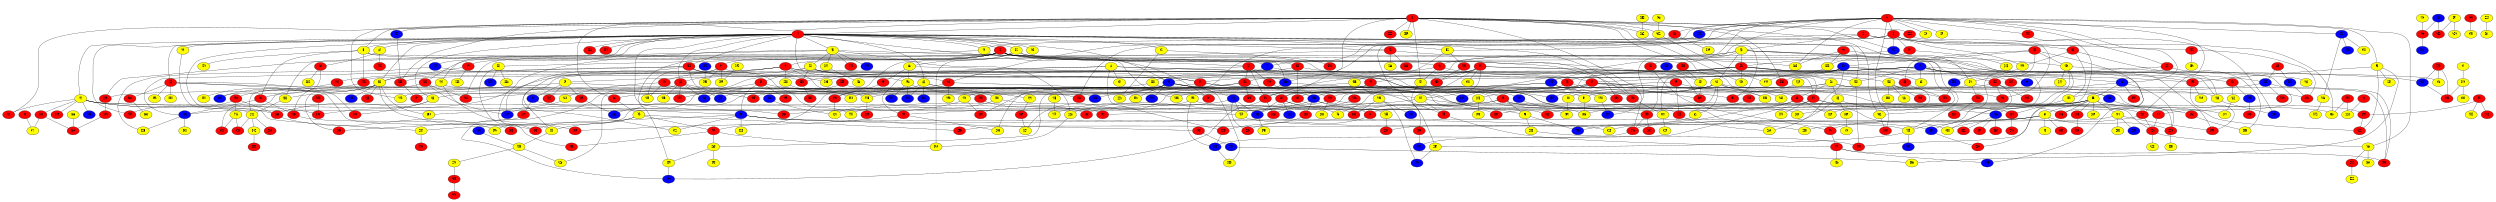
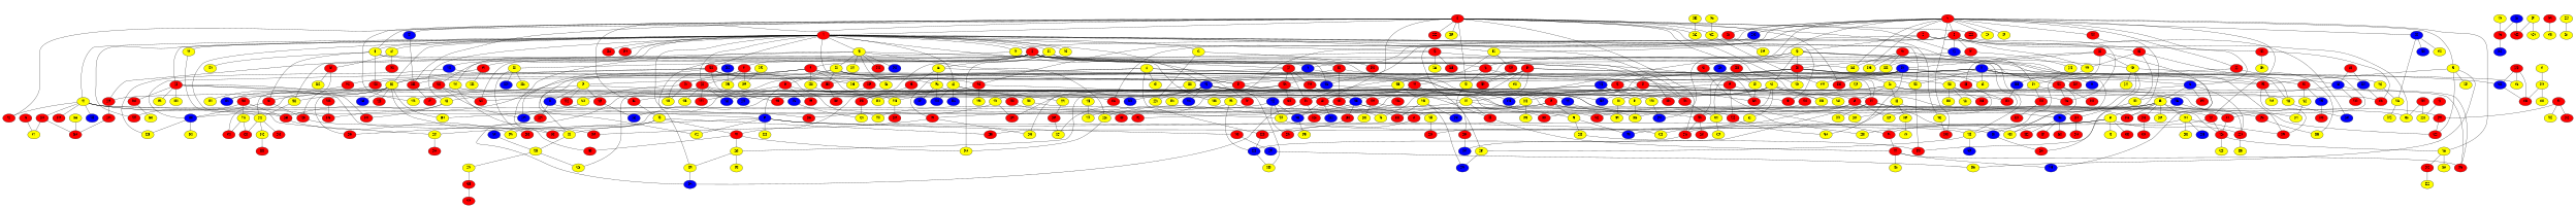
  graph {
    fontname="Patrick Hand"
    node [fillcolor=red fontname="Patrick Hand" style=filled]
    edge [fontname="Patrick Hand"]
    0
    1
    5 [fillcolor=yellow]
    12 [fillcolor=blue]
    56
    60
    69
    92
    123 [fillcolor=yellow]
    131 [fillcolor=yellow]
    152 [fillcolor=yellow]
    181 [fillcolor=blue]
    184 [fillcolor=yellow]
    216
    228
    282
    308
    330
    359 [fillcolor=yellow]
    362 [fillcolor=yellow]
    402 [fillcolor=yellow]
    3
    13
    15 [fillcolor=yellow]
    17 [fillcolor=yellow]
    20
    28
    32 [fillcolor=yellow]
    42 [fillcolor=yellow]
    45 [fillcolor=yellow]
    50 [fillcolor=yellow]
    52 [fillcolor=yellow]
    61 [fillcolor=yellow]
    63 [fillcolor=yellow]
    77 [fillcolor=yellow]
    87 [fillcolor=yellow]
    91 [fillcolor=yellow]
    93 [fillcolor=blue]
    103
    118 [fillcolor=blue]
    148 [fillcolor=yellow]
    151
    171 [fillcolor=yellow]
    174
    188 [fillcolor=yellow]
    189
    196 [fillcolor=yellow]
    205 [fillcolor=yellow]
    206
    231 [fillcolor=yellow]
    286
    377
    7 [fillcolor=blue]
    40
    120
    127 [fillcolor=yellow]
    137 [fillcolor=yellow]
    25
    85 [fillcolor=blue]
    73 [fillcolor=yellow]
    158 [fillcolor=blue]
    67
    76 [fillcolor=yellow]
    232 [fillcolor=blue]
    154
    227
    195 [fillcolor=blue]
    329 [fillcolor=yellow]
    220 [fillcolor=yellow]
    257
    370
    341 [fillcolor=blue]
    246
    421
    419 [fillcolor=yellow]
    9
    16
    21
    38 [fillcolor=yellow]
    49
    51 [fillcolor=yellow]
    71
    108
    145 [fillcolor=yellow]
    163
    339 [fillcolor=yellow]
    369
    397
    363 [fillcolor=yellow]
    99
    266 [fillcolor=yellow]
    365
    106 [fillcolor=blue]
    23 [fillcolor=yellow]
    136 [fillcolor=yellow]
    213
    219
    226 [fillcolor=yellow]
    293 [fillcolor=blue]
    311 [fillcolor=yellow]
    348
    153 [fillcolor=yellow]
    241
    436
    135 [fillcolor=yellow]
    160 [fillcolor=blue]
    217 [fillcolor=blue]
    222
    344 [fillcolor=blue]
    83 [fillcolor=yellow]
    238
    338 [fillcolor=yellow]
    340
    374
    393 [fillcolor=yellow]
    58
    66 [fillcolor=yellow]
    347 [fillcolor=yellow]
    384
    224 [fillcolor=yellow]
    378
    376
    100
    128
    212 [fillcolor=yellow]
    260 [fillcolor=blue]
    357 [fillcolor=yellow]
    404 [fillcolor=blue]
    81
    139
    161
    173
    119 [fillcolor=yellow]
    159 [fillcolor=yellow]
    278 [fillcolor=blue]
    386 [fillcolor=blue]
    256 [fillcolor=blue]
    263 [fillcolor=yellow]
    273
    265
    192
    133 [fillcolor=blue]
    287
    319
    95 [fillcolor=yellow]
    105 [fillcolor=blue]
    207 [fillcolor=yellow]
    112 [fillcolor=blue]
    124 [fillcolor=yellow]
    144 [fillcolor=blue]
    334 [fillcolor=yellow]
    426 [fillcolor=yellow]
    245 [fillcolor=yellow]
    300 [fillcolor=blue]
    143
    110 [fillcolor=yellow]
    142
    190
    279 [fillcolor=blue]
    350
    325 [fillcolor=yellow]
    254
    349
    434
    401 [fillcolor=yellow]
    310
    208 [fillcolor=yellow]
    371 [fillcolor=blue]
    244
    10 [fillcolor=yellow]
    2
    53
    182
    198
    43
    48 [fillcolor=yellow]
    84
    138 [fillcolor=yellow]
    197 [fillcolor=yellow]
    187 [fillcolor=yellow]
    305 [fillcolor=yellow]
    200 [fillcolor=yellow]
    275 [fillcolor=yellow]
    354 [fillcolor=yellow]
    19
    72
    225 [fillcolor=yellow]
    280 [fillcolor=yellow]
    31
    29 [fillcolor=yellow]
    134
    177
    150
    327 [fillcolor=blue]
    336 [fillcolor=yellow]
    283 [fillcolor=yellow]
    306 [fillcolor=yellow]
    183 [fillcolor=yellow]
    412 [fillcolor=yellow]
    295 [fillcolor=yellow]
    399 [fillcolor=yellow]
    413
    269 [fillcolor=blue]
    4
    8
    22
    27 [fillcolor=yellow]
    46 [fillcolor=blue]
    80 [fillcolor=blue]
    86
    89 [fillcolor=yellow]
    90 [fillcolor=yellow]
    101
    121
    166 [fillcolor=yellow]
    270 [fillcolor=blue]
    297 [fillcolor=blue]
+   375 [fillcolor=yellow]
    425 [fillcolor=blue]
    35
    262 [fillcolor=blue]
    141
    251 [fillcolor=yellow]
    406 [fillcolor=yellow]
    47
    55 [fillcolor=yellow]
    392
    180 [fillcolor=blue]
    236 [fillcolor=yellow]
    418 [fillcolor=yellow]
    379 [fillcolor=yellow]
    422
    281 [fillcolor=yellow]
    356 [fillcolor=yellow]
    126
    n236 [fillcolor=yellow label=730]
    272
    364 [fillcolor=yellow]
    321 [fillcolor=yellow]
    125
    6 [fillcolor=yellow]
    18
    194
    320
    431 [fillcolor=yellow]
    346
    249 [fillcolor=yellow]
    323 [fillcolor=blue]
    351
    387
    388 [fillcolor=yellow]
    218 [fillcolor=yellow]
    355 [fillcolor=blue]
    294 [fillcolor=blue]
    39
    191 [fillcolor=blue]
    289
    314 [fillcolor=yellow]
    239
    394 [fillcolor=yellow]
    337 [fillcolor=yellow]
    26 [fillcolor=yellow]
    113 [fillcolor=blue]
    130 [fillcolor=yellow]
    416 [fillcolor=yellow]
    94
    385 [fillcolor=yellow]
    62 [fillcolor=yellow]
    70 [fillcolor=yellow]
    179
    268 [fillcolor=yellow]
    326
    409 [fillcolor=blue]
    11 [fillcolor=blue]
    68 [fillcolor=yellow]
    74 [fillcolor=blue]
    78
    132
    175 [fillcolor=blue]
    201
    107
    313 [fillcolor=yellow]
    162 [fillcolor=yellow]
    298 [fillcolor=blue]
    396
    318
    264
    223 [fillcolor=yellow]
    14
    24
    54
    352 [fillcolor=blue]
    274
    333
    34 [fillcolor=blue]
    82 [fillcolor=yellow]
    109
    172
    307 [fillcolor=blue]
    407
    261
    167 [fillcolor=yellow]
    59 [fillcolor=blue]
    199
    88
    33 [fillcolor=yellow]
    271 [fillcolor=yellow]
    164 [fillcolor=yellow]
    345
    353 [fillcolor=yellow]
    156 [fillcolor=blue]
    255
    309 [fillcolor=yellow]
    395 [fillcolor=yellow]
    185 [fillcolor=yellow]
    430
    360 [fillcolor=yellow]
    229
    122
    30
    37 [fillcolor=blue]
    104 [fillcolor=yellow]
    168 [fillcolor=blue]
-   267 [fillcolor=yellow]
+   267 [fillcolor=yellow label=967]
    140 [fillcolor=yellow]
    211 [fillcolor=yellow]
    165 [fillcolor=yellow]
    390 [fillcolor=yellow]
    408 [fillcolor=blue]
    75
    301
    368
    382
    414 [fillcolor=yellow]
    170
    328 [fillcolor=yellow]
    423 [fillcolor=yellow]
    36 [fillcolor=blue]
    146
    433
    342 [fillcolor=blue]
    277
    429 [fillcolor=yellow]
    288 [fillcolor=yellow]
    258
    343 [fillcolor=yellow]
    41 [fillcolor=yellow]
    317 [fillcolor=yellow]
    435
    403 [fillcolor=yellow]
    111
    44
    64 [fillcolor=yellow]
    147 [fillcolor=yellow]
    209 [fillcolor=yellow]
    243
    299
    432
    335 [fillcolor=yellow]
    428 [fillcolor=yellow]
    284
    234
    250
    304
    203 [fillcolor=yellow]
    116 [fillcolor=yellow]
    420
    248
    372 [fillcolor=yellow]
    157
    237
    98 [fillcolor=yellow]
    400
    235 [fillcolor=blue]
    253 [fillcolor=yellow]
    437
    57
    155 [fillcolor=yellow]
    303 [fillcolor=yellow]
    410 [fillcolor=yellow]
    215 [fillcolor=yellow]
    380 [fillcolor=yellow]
    291 [fillcolor=blue]
    302 [fillcolor=yellow]
    259
    65
    381 [fillcolor=blue]
    315
    424 [fillcolor=yellow]
    373
    79
    312 [fillcolor=yellow]
    296
    214 [fillcolor=yellow]
    290 [fillcolor=yellow]
    398 [fillcolor=yellow]
    324
    186 [fillcolor=yellow]
    411 [fillcolor=yellow]
    367
    117 [fillcolor=yellow]
    96
    97
    102 [fillcolor=yellow]
    242
    332 [fillcolor=yellow]
    114 [fillcolor=yellow]
    115 [fillcolor=yellow]
    129 [fillcolor=yellow]
    415 [fillcolor=yellow]
    149
    240 [fillcolor=blue]
    322 [fillcolor=yellow]
    169 [fillcolor=blue]
    176 [fillcolor=yellow]
    178
    405
    247
    193 [fillcolor=yellow]
    202
    204 [fillcolor=blue]
    331 [fillcolor=yellow]
    210
    383
    417
    221 [fillcolor=yellow]
    361 [fillcolor=yellow]
    233
    252 [fillcolor=blue]
    276
    285
    292 [fillcolor=yellow]
    316 [fillcolor=blue]
    358 [fillcolor=yellow]
    366 [fillcolor=yellow]
    389
    391 [fillcolor=yellow]
    427 [fillcolor=yellow]
    0 -- 1
    0 -- 5
    0 -- 12
    0 -- 56
    0 -- 60
    0 -- 69
    0 -- 92
    0 -- 123
    0 -- 131
    0 -- 152
    0 -- 181
    0 -- 184
    0 -- 216
    0 -- 228
    0 -- 282
    0 -- 308
    0 -- 330
    0 -- 359
    0 -- 362
    0 -- 402
    1 -- 5
    1 -- 3
    1 -- 13
    1 -- 15
    1 -- 17
    1 -- 20
    1 -- 28
    1 -- 32
    1 -- 42
    1 -- 45
    1 -- 50
    1 -- 52
    1 -- 61
    1 -- 63
    1 -- 77
    1 -- 87
    1 -- 91
    1 -- 93
    1 -- 103
    1 -- 118
    1 -- 148
    1 -- 151
    1 -- 171
    1 -- 174
    1 -- 188
    1 -- 189
    1 -- 196
    1 -- 205
    1 -- 206
    1 -- 231
    1 -- 286
    1 -- 377
    5 -- 7
    5 -- 40
    5 -- 120
    5 -- 127
    5 -- 137
    12 -- 25
    12 -- 85
    56 -- 73
    60 -- 158
    60 -- 67
    60 -- 76
    60 -- 232
    69 -- 154
    69 -- 227
    69 -- 195
    69 -- 329
    131 -- 220
    131 -- 257
    152 -- 370
    181 -- 308
    216 -- 341
    228 -- 246
    308 -- 421
    402 -- 419
    3 -- 174
    3 -- 9
    3 -- 16
    3 -- 21
    3 -- 38
    3 -- 49
    3 -- 51
    3 -- 71
    3 -- 108
    3 -- 145
    3 -- 163
    3 -- 339
    3 -- 369
    3 -- 397
    13 -- 363
    13 -- 99
    13 -- 266
    13 -- 365
    15 -- 106
    15 -- 23
-   311 -- 136
+   15 -- 136
    15 -- 213
    15 -- 219
    15 -- 226
    15 -- 293
    15 -- 311
    15 -- 348
    17 -- 153
    17 -- 241
    20 -- 436
    20 -- 135
    20 -- 160
    20 -- 217
    20 -- 222
    20 -- 344
    28 -- 83
    28 -- 238
    28 -- 338
    28 -- 340
    28 -- 374
    28 -- 393
    32 -- 58
    32 -- 66
    32 -- 347
    32 -- 384
    42 -- 224
    42 -- 378
    45 -- 374
    45 -- 376
    50 -- 348
    50 -- 100
    50 -- 128
    50 -- 212
    50 -- 260
    50 -- 357
    50 -- 404
    52 -- 81
    52 -- 139
    61 -- 161
    61 -- 173
    63 -- 160
    63 -- 119
    63 -- 159
    63 -- 278
    63 -- 386
    77 -- 212
    87 -- 256
    87 -- 263
    87 -- 273
    91 -- 92
    91 -- 137
    91 -- 376
    91 -- 265
    91 -- 192
    91 -- 133
    91 -- 287
    91 -- 319
    93 -- 217
    93 -- 224
    93 -- 95
    93 -- 105
    93 -- 207
    93 -- 112
    93 -- 124
    93 -- 144
    93 -- 334
    93 -- 426
    103 -- 245
    103 -- 300
    103 -- 143
    103 -- 110
    103 -- 142
    103 -- 190
    103 -- 279
    118 -- 350
    118 -- 325
    171 -- 254
    171 -- 349
    171 -- 434
    174 -- 401
    188 -- 310
    196 -- 278
    196 -- 208
    196 -- 371
    231 -- 244
    7 -- 35
    7 -- 262
    40 -- 300
    40 -- 125
    120 -- 125
    137 -- 138
    25 -- 184
    25 -- 93
    25 -- 120
    25 -- 154
    25 -- 46
    25 -- 26
    25 -- 113
    25 -- 130
    25 -- 416
    85 -- 264
    73 -- 99
    73 -- 348
    73 -- 83
    73 -- 255
    158 -- 395
    67 -- 234
    154 -- 216
    154 -- 261
    227 -- 335
    220 -- 297
    257 -- 341
    9 -- 20
    9 -- 50
    9 -- 265
    9 -- 19
    9 -- 72
    9 -- 225
    9 -- 280
    16 -- 131
    16 -- 245
    16 -- 31
    21 -- 154
    21 -- 84
    21 -- 29
    21 -- 134
    21 -- 177
    38 -- 150
    38 -- 327
    38 -- 336
    49 -- 50
    49 -- 283
    51 -- 306
    71 -- 81
    71 -- 183
    71 -- 412
    71 -- 295
    71 -- 399
    108 -- 163
    108 -- 279
    108 -- 413
    145 -- 269
    339 -- 344
    99 -- 347
    99 -- 263
    99 -- 150
    106 -- 200
    106 -- 275
    23 -- 93
    23 -- 81
    23 -- 350
    23 -- 24
    23 -- 54
    23 -- 352
    219 -- 274
    226 -- 347
    153 -- 212
    83 -- 185
    238 -- 430
    340 -- 360
    58 -- 83
    58 -- 107
    58 -- 408
    66 -- 196
    66 -- 106
    66 -- 75
    100 -- 189
    100 -- 265
    100 -- 116
    212 -- 420
    212 -- 248
    212 -- 372
    81 -- 123
    81 -- 256
    81 -- 88
    139 -- 157
    161 -- 404
    161 -- 302
    119 -- 259
    256 -- 296
    263 -- 339
    263 -- 398
    273 -- 324
    265 -- 394
    287 -- 411
    287 -- 367
    95 -- 195
    95 -- 288
    105 -- 226
    105 -- 126
    105 -- 250
    105 -- 304
    112 -- 137
    112 -- 158
    112 -- 234
    112 -- 117
    124 -- 206
    124 -- 289
    300 -- 325
    300 -- 343
    143 -- 241
    143 -- 315
    143 -- 290
    142 -- 332
    350 -- 351
    401 -- 429
    208 -- 333
-   208 -- 424
    10 -- 25
    10 -- 16
    10 -- 145
    10 -- 198
    10 -- 43
    10 -- 48
    10 -- 84
    10 -- 138
    2 -- 106
    2 -- 10
    2 -- 53
    2 -- 182
    53 -- 197
    53 -- 187
    53 -- 305
    182 -- 434
    182 -- 354
    198 -- 397
    198 -- 249
    43 -- 94
    48 -- 67
    48 -- 246
    48 -- 105
    48 -- 385
    48 -- 62
    48 -- 70
    48 -- 179
    48 -- 268
    84 -- 344
    84 -- 326
    138 -- 251
    138 -- 409
    197 -- 355
    187 -- 237
    19 -- 84
    19 -- 39
    19 -- 191
    19 -- 289
    72 -- 422
    72 -- n236
    72 -- 323
    72 -- 314
    225 -- 239
    280 -- 337
    31 -- 56
    31 -- 45
    31 -- 151
    31 -- 369
    31 -- 72
    31 -- 385
    31 -- 107
    31 -- 313
    29 -- 40
    29 -- 34
    29 -- 82
    29 -- 109
    29 -- 172
    134 -- 425
    134 -- 394
    134 -- 307
    134 -- 407
    177 -- 179
    4 -- 52
    4 -- 7
    4 -- 370
    4 -- 363
    4 -- 436
    4 -- 8
    4 -- 22
    4 -- 27
    4 -- 46
    4 -- 80
    4 -- 86
    4 -- 89
    4 -- 90
    4 -- 101
    4 -- 121
    4 -- 166
    4 -- 270
    4 -- 297
+   4 -- 375
    4 -- 425
    8 -- 12
    8 -- 17
    8 -- 197
    8 -- 269
    8 -- 141
    8 -- 251
    8 -- 406
    22 -- 87
    22 -- 47
    46 -- 227
    46 -- 51
    46 -- 55
    46 -- 392
    80 -- 180
    80 -- 236
    80 -- 418
    86 -- 143
    86 -- 379
    90 -- 198
    90 -- 422
    90 -- 281
    90 -- 356
    101 -- 310
    121 -- 126
    121 -- n236
    166 -- 272
    166 -- 364
    270 -- 321
    35 -- 387
    141 -- 388
    141 -- 218
    251 -- 294
    47 -- 126
-   55 -- 152
    55 -- 207
    55 -- 306
    55 -- 346
    55 -- 64
    55 -- 147
    55 -- 209
    55 -- 243
    55 -- 299
    55 -- 432
    236 -- 312
    126 -- 166
    126 -- 428
    272 -- 322
    125 -- 258
    6 -- 350
    6 -- 198
    6 -- 18
    6 -- 194
    6 -- 320
    6 -- 431
    18 -- 153
    18 -- 346
    194 -- 349
    194 -- 275
    320 -- 323
    323 -- 380
    388 -- 419
    355 -- 387
    39 -- 192
    39 -- 95
    39 -- 121
    39 -- 47
    39 -- 333
    191 -- 306
    26 -- 69
    26 -- 205
    26 -- 158
    26 -- 145
    26 -- 33
    26 -- 271
    113 -- 174
    113 -- 219
    113 -- 384
    113 -- 190
    130 -- 329
    130 -- 164
    130 -- 345
    130 -- 353
    94 -- 111
    62 -- 284
    70 -- 159
    179 -- 300
    179 -- 406
    179 -- 203
    11 -- 60
    11 -- 188
    11 -- 19
    11 -- 31
    11 -- 18
    11 -- 68
    11 -- 74
    11 -- 78
    11 -- 132
    11 -- 175
    11 -- 201
    78 -- 162
    78 -- 298
    132 -- 246
    132 -- 163
    132 -- n236
    132 -- 396
    132 -- 318
    107 -- 110
    107 -- 165
    313 -- 430
    313 -- 390
    162 -- 271
    298 -- 373
    14 -- 223
    24 -- 60
    24 -- 183
    24 -- 167
    54 -- 222
    54 -- 307
    54 -- 59
    54 -- 199
    274 -- 367
    34 -- 59
    34 -- 229
    82 -- 194
    82 -- 88
    82 -- 122
    109 -- 262
    167 -- 357
    59 -- 231
    59 -- 85
    59 -- 412
    59 -- 170
    59 -- 328
    59 -- 423
    88 -- 111
    33 -- 156
    33 -- 255
    33 -- 309
    156 -- 301
    156 -- 368
    156 -- 382
    309 -- 414
    185 -- 426
    185 -- 214
    229 -- 254
    122 -- 267
    30 -- 138
    30 -- 35
    30 -- 346
    30 -- 37
    30 -- 104
    37 -- 308
    37 -- 330
    37 -- 401
    37 -- 134
    37 -- 68
    37 -- 168
    37 -- 267
    104 -- 264
    104 -- 156
    104 -- 140
    104 -- 211
    168 -- 187
    168 -- 396
    168 -- 277
+   140 -- 236
    165 -- 284
    408 -- 435
    75 -- 315
    170 -- 291
    36 -- 146
    36 -- 433
    146 -- 342
    288 -- 310
    41 -- 317
    317 -- 435
    317 -- 403
    111 -- 175
    111 -- 396
    111 -- 186
    44 -- 363
+   44 -- 375
    44 -- 388
    44 -- 104
    64 -- 227
    64 -- 200
    64 -- 94
    64 -- 423
    64 -- 98
    64 -- 400
    147 -- 216
    147 -- 397
    147 -- 235
    147 -- 253
    243 -- 437
    299 -- 422
    250 -- 320
    116 -- 413
    116 -- 420
    372 -- 383
    237 -- 247
    57 -- 188
    57 -- 76
    57 -- 72
    57 -- 82
    57 -- 157
    57 -- 155
    57 -- 303
    57 -- 410
    155 -- 225
    155 -- 215
    303 -- 337
    303 -- 380
    215 -- 294
    215 -- 333
    215 -- 240
    291 -- 356
    259 -- 321
    65 -- 168
    65 -- 381
    381 -- 434
    315 -- 424
    79 -- 387
    79 -- 352
    79 -- 122
    296 -- 305
    214 -- 405
    96 -- 411
    97 -- 299
    97 -- 102
    97 -- 242
    114 -- 146
    115 -- 117
    129 -- 151
    149 -- 415
    169 -- 185
    176 -- 402
    178 -- 304
    405 -- 417
    193 -- 279
    193 -- 323
    193 -- 237
    202 -- 406
    202 -- 223
    204 -- 331
    331 -- 369
    210 -- 416
    210 -- 408
    210 -- 435
    221 -- 361
    233 -- 376
    252 -- 295
    276 -- 326
    285 -- 331
    292 -- 399
    316 -- 424
    358 -- 362
    366 -- 367
    389 -- 421
    389 -- 432
    391 -- 433
    391 -- 427
  }
